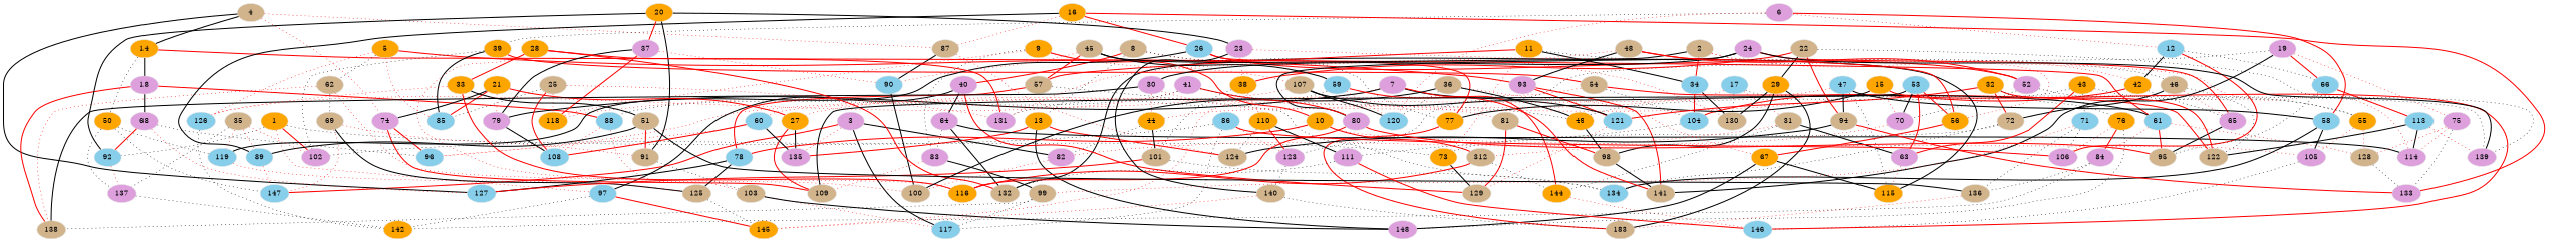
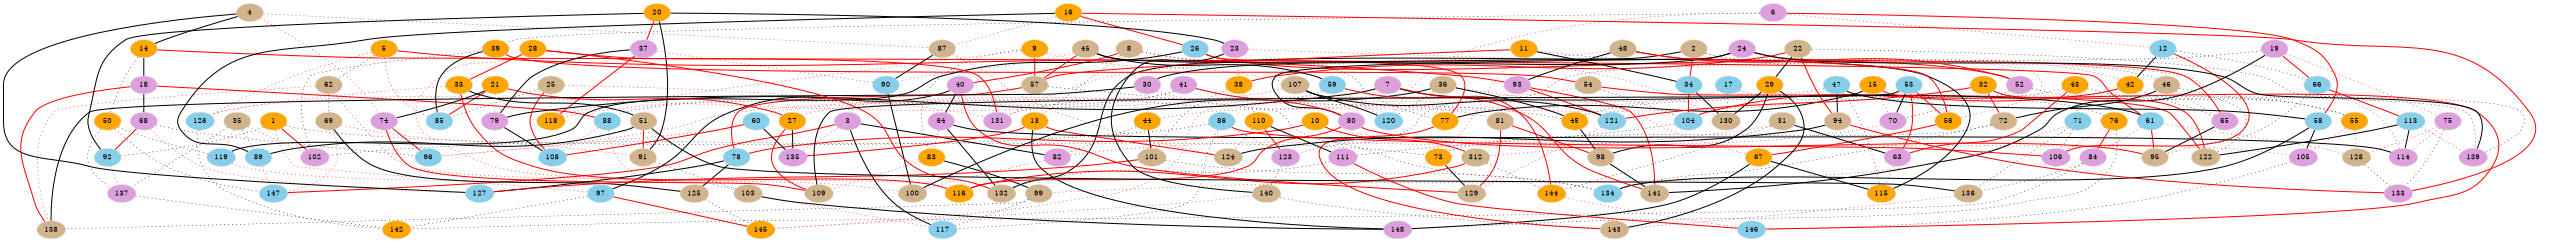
  graph {
    node [color=gray90 fillcolor=tan style=filled]
    edge [color=red style=bold]
    1 [fillcolor=orange]
    73 [fillcolor=orange]
    92 [fillcolor=skyblue]
    97 [fillcolor=skyblue]
    102 [fillcolor=plum]
    129
    137 [fillcolor=plum]
    145 [fillcolor=orange]
    142 [fillcolor=orange]
    34 [fillcolor=skyblue]
    2
    42 [fillcolor=orange]
    56 [fillcolor=orange]
    132
    130
    104 [fillcolor=skyblue]
    65 [fillcolor=plum]
    67 [fillcolor=orange]
    3 [fillcolor=plum]
    82 [fillcolor=plum]
    117 [fillcolor=skyblue]
    135 [fillcolor=plum]
    147 [fillcolor=skyblue]
    100
    14 [fillcolor=orange]
    4
    74 [fillcolor=plum]
    87
    127 [fillcolor=skyblue]
    18 [fillcolor=plum]
    50 [fillcolor=orange]
    61 [fillcolor=skyblue]
    109
    96 [fillcolor=skyblue]
    124
    90 [fillcolor=skyblue]
    5 [fillcolor=orange]
    62
    85 [fillcolor=skyblue]
    93 [fillcolor=plum]
    126 [fillcolor=skyblue]
    138
    116 [fillcolor=orange]
    69
    141
    121 [fillcolor=skyblue]
    6 [fillcolor=plum]
    12 [fillcolor=skyblue]
    39 [fillcolor=orange]
    58 [fillcolor=skyblue]
    120 [fillcolor=skyblue]
    66 [fillcolor=skyblue]
    106 [fillcolor=plum]
    54
    105 [fillcolor=plum]
    134 [fillcolor=skyblue]
    7 [fillcolor=plum]
    79 [fillcolor=plum]
    144 [fillcolor=orange]
    108 [fillcolor=skyblue]
    81
    98
    146 [fillcolor=skyblue]
    13 [fillcolor=orange]
    8
    40 [fillcolor=plum]
    77 [fillcolor=orange]
    148 [fillcolor=plum]
    64 [fillcolor=plum]
-   143 [label=183]
+   143
    9 [fillcolor=orange]
    10 [fillcolor=orange]
-   83 [fillcolor=plum]
+   83 [fillcolor=orange]
    107
    118 [fillcolor=orange]
    78 [fillcolor=skyblue]
    n77 [label=312]
    99
    125
    11 [fillcolor=orange]
    46
    57
    72
    122
    95
    113 [fillcolor=skyblue]
    68 [fillcolor=plum]
    88 [fillcolor=skyblue]
    119 [fillcolor=skyblue]
    128
    84 [fillcolor=plum]
    15 [fillcolor=orange]
    44 [fillcolor=orange]
    70 [fillcolor=plum]
    101
    16 [fillcolor=orange]
    26 [fillcolor=skyblue]
    89 [fillcolor=skyblue]
    133 [fillcolor=plum]
    52 [fillcolor=plum]
    17 [fillcolor=skyblue]
    27 [fillcolor=orange]
    31
    139 [fillcolor=plum]
    63 [fillcolor=plum]
    103
    19 [fillcolor=plum]
    75 [fillcolor=plum]
    123 [fillcolor=plum]
    114 [fillcolor=plum]
    140
    20 [fillcolor=orange]
    23 [fillcolor=plum]
    37 [fillcolor=plum]
    91
    38 [fillcolor=orange]
    21 [fillcolor=orange]
    22
    29 [fillcolor=orange]
    94
    110 [fillcolor=orange]
    24 [fillcolor=plum]
    30 [fillcolor=plum]
    80 [fillcolor=plum]
    25
    131 [fillcolor=plum]
    55 [fillcolor=orange]
    28 [fillcolor=orange]
    33 [fillcolor=orange]
    51
    115 [fillcolor=orange]
    32 [fillcolor=orange]
    76 [fillcolor=orange]
    136
    111 [fillcolor=plum]
    35
    36
    49 [fillcolor=orange]
    60 [fillcolor=skyblue]
    41 [fillcolor=plum]
    43 [fillcolor=orange]
    71 [fillcolor=skyblue]
    45
    59 [fillcolor=skyblue]
    47 [fillcolor=skyblue]
    48
    53 [fillcolor=skyblue]
    86 [fillcolor=skyblue]
    1 -- 73 [color=black style=dotted]
    1 -- 92 [color=black style=dotted]
    1 -- 97 [style=dotted]
    1 -- 102
    73 -- 129 [color=black]
    92 -- 137 [style=dotted]
    97 -- 145
    97 -- 142 [color=black style=dotted]
    137 -- 142 [color=black style=dotted]
    34 -- 130 [color=black]
    34 -- 104
    2 -- 34
    2 -- 42 [style=dotted]
    2 -- 56 [style=dotted]
    2 -- 132 [color=black]
    42 -- 104
    42 -- 65 [color=black style=dotted]
    56 -- 67
    104 -- 111 [color=black style=dotted]
    65 -- 95 [color=black]
    67 -- 148 [color=black]
    67 -- 115 [color=black]
    3 -- 82 [color=black]
    3 -- 117 [color=black]
    3 -- 135 [style=dotted]
    3 -- 147
    82 -- 100 [style=dotted]
    14 -- 18 [color=black]
    14 -- 50 [color=black style=dotted]
    14 -- 61
    4 -- 14 [color=black]
    4 -- 74 [style=dotted]
    4 -- 87 [style=dotted]
    4 -- 127 [color=black]
    74 -- 109
    74 -- 96
    87 -- 124 [style=dotted]
    87 -- 90 [color=black]
    18 -- 138
    18 -- 68 [color=black]
    18 -- 88
    50 -- 137 [color=black style=dotted]
    50 -- 147 [color=black style=dotted]
    50 -- 119 [color=black style=dotted]
    61 -- 95
    61 -- 128 [style=dotted]
    61 -- 84 [style=dotted]
    90 -- 100 [color=black]
    5 -- 62 [color=black style=dotted]
    5 -- 85 [style=dotted]
    5 -- 93
    5 -- 126 [style=dotted]
    62 -- 138 [style=dotted]
    62 -- 116 [style=dotted]
    62 -- 69 [color=black style=dotted]
    93 -- 141
    93 -- 121
    126 -- 142 [color=black style=dotted]
    69 -- 147 [style=dotted]
    69 -- 125 [color=black]
    69 -- 91 [style=dotted]
    121 -- 129 [style=dotted]
    6 -- 12 [style=dotted]
    6 -- 39 [color=black style=dotted]
    6 -- 58
    6 -- 120 [style=dotted]
    12 -- 42 [color=black]
    12 -- 66 [color=black style=dotted]
    12 -- 106
    39 -- 102 [color=black style=dotted]
    39 -- 85 [color=black]
    39 -- 54
    58 -- 105 [color=black]
    58 -- 134 [color=black]
    66 -- 95 [color=black style=dotted]
    66 -- 113
    54 -- 104 [color=black style=dotted]
    54 -- 122
    54 -- 60 [style=dotted]
    105 -- 146 [color=black style=dotted]
    7 -- 145 [style=dotted]
    7 -- 61 [color=black]
    7 -- 79 [color=black]
    7 -- 144
    79 -- 108 [color=black]
    144 -- 146 [style=dotted]
    81 -- 129
    81 -- 98
    98 -- 141 [color=black]
    13 -- 135
    13 -- 124
    13 -- 148 [color=black]
    8 -- 130 [style=dotted]
    8 -- 13 [color=black style=dotted]
    8 -- 40
    8 -- 77 [color=black style=dotted]
    40 -- 97 [color=black]
    40 -- 129
    40 -- 64 [color=black]
    77 -- 143
    64 -- 132 [color=black]
    64 -- 83 [color=black style=dotted]
    64 -- 114 [color=black]
-   9 -- 10
+   9 -- 57
    9 -- 83 [color=black style=dotted]
    9 -- 107 [style=dotted]
    9 -- 118 [style=dotted]
    10 -- 105 [style=dotted]
    10 -- 78
    10 -- n77
    83 -- 109 [style=dotted]
    83 -- 99 [color=black]
    107 -- 121 [color=black]
    107 -- 120 [color=black]
    107 -- 118 [style=dotted]
    78 -- 127 [color=black]
    78 -- 125 [color=black]
    n77 -- 116
    n77 -- 144 [color=black style=dotted]
    99 -- 117 [color=black style=dotted]
    99 -- 138 [color=black style=dotted]
    125 -- 145 [color=black style=dotted]
    11 -- 73 [style=dotted]
    11 -- 34 [color=black]
    11 -- 46 [color=black style=dotted]
    11 -- 57
    46 -- 65 [style=dotted]
    46 -- 72 [color=black]
    46 -- 122 [color=black style=dotted]
    57 -- 134 [color=black style=dotted]
    57 -- 78
    72 -- 73 [color=black style=dotted]
    72 -- 134 [color=black style=dotted]
    113 -- 122 [color=black]
    113 -- 139 [style=dotted]
    113 -- 114 [color=black]
    68 -- 92
    68 -- 127 [style=dotted]
    68 -- 96 [color=black style=dotted]
    88 -- 108 [style=dotted]
    88 -- 103 [style=dotted]
    119 -- 125 [style=dotted]
    128 -- 133 [color=black style=dotted]
    84 -- 142 [color=black style=dotted]
    84 -- 136 [color=black style=dotted]
    15 -- 146
    15 -- 77 [color=black]
    15 -- 44 [style=dotted]
    15 -- 70 [style=dotted]
    44 -- 82 [color=black style=dotted]
    44 -- 101 [color=black]
    70 -- n77 [style=dotted]
    101 -- 127
    101 -- 134 [color=black style=dotted]
    16 -- 87 [style=dotted]
    16 -- 26
    16 -- 89 [color=black]
    16 -- 133
    26 -- 77
    26 -- 119 [color=black]
    26 -- 52
    89 -- 147 [style=dotted]
    52 -- 70 [color=black style=dotted]
    52 -- 55 [color=black style=dotted]
    17 -- 130 [color=black style=dotted]
    17 -- 27 [style=dotted]
    17 -- 31 [style=dotted]
    17 -- 139 [color=black style=dotted]
    27 -- 135 [color=black]
    27 -- 109
    31 -- 82 [style=dotted]
    31 -- 144 [color=black style=dotted]
    31 -- 63 [color=black]
    63 -- 115 [style=dotted]
    103 -- 117 [style=dotted]
    103 -- 148 [color=black]
    19 -- 141 [color=black]
    19 -- 66
    19 -- 75 [style=dotted]
    19 -- 123 [color=black style=dotted]
    75 -- 128 [style=dotted]
    75 -- 133 [color=black style=dotted]
    75 -- 114 [style=dotted]
    123 -- 140 [color=black style=dotted]
    140 -- 145 [style=dotted]
    140 -- 143 [color=black style=dotted]
    20 -- 92 [color=black]
    20 -- 23 [color=black]
    20 -- 37
    20 -- 91 [color=black]
    23 -- 114 [style=dotted]
    23 -- 140 [color=black]
    23 -- 38 [style=dotted]
    37 -- 90 [style=dotted]
    37 -- 79 [color=black]
    37 -- 118
    91 -- 103 [color=black style=dotted]
    38 -- 101 [color=black style=dotted]
    38 -- 110 [style=dotted]
    21 -- 74 [color=black]
    21 -- 85
    21 -- 79 [style=dotted]
    21 -- 27
    22 -- 139 [color=black style=dotted]
    22 -- 38
    22 -- 29 [color=black]
    22 -- 94
    29 -- 130 [color=black]
    29 -- 98 [color=black]
    29 -- 143 [color=black]
    94 -- 124 [color=black]
    94 -- 133
    110 -- 124 [color=black style=dotted]
    110 -- 123
    110 -- 111 [color=black]
    24 -- 65
    24 -- 139 [color=black]
    24 -- 30 [color=black]
    24 -- 80 [color=black]
    30 -- 138 [color=black]
    30 -- 81 [style=dotted]
    30 -- 44 [style=dotted]
    80 -- 116
    80 -- 95
    25 -- 85 [color=black style=dotted]
    25 -- 108
    25 -- 118 [style=dotted]
    25 -- 131 [style=dotted]
    55 -- 105 [style=dotted]
    55 -- 128 [style=dotted]
    28 -- 132
    28 -- 100 [style=dotted]
    28 -- 131
    28 -- 33
    33 -- 126 [style=dotted]
    33 -- 116
    33 -- 51 [color=black]
    51 -- 89 [color=black]
    51 -- 91
    51 -- 136 [color=black]
    32 -- 121
    32 -- 72
    32 -- 122
    32 -- 76 [color=black style=dotted]
    76 -- 106 [style=dotted]
    76 -- 148 [color=black style=dotted]
    76 -- 84
    136 -- 143 [style=dotted]
    111 -- 132 [color=black style=dotted]
    111 -- 146
    35 -- 102 [style=dotted]
    35 -- 137 [color=black style=dotted]
    35 -- 119 [style=dotted]
    35 -- 89 [style=dotted]
    36 -- 67 [style=dotted]
    36 -- 100 [color=black]
    36 -- 120 [color=black style=dotted]
    36 -- 49 [color=black]
    49 -- 98 [color=black]
    60 -- 135 [color=black]
    60 -- 96 [style=dotted]
    60 -- 108
    41 -- 126 [style=dotted]
    41 -- 88 [color=black style=dotted]
    41 -- 80
    41 -- 49 [color=black style=dotted]
    43 -- 63
    43 -- 55 [color=black style=dotted]
    43 -- 49 [color=black style=dotted]
    43 -- 71 [color=black style=dotted]
    71 -- 106 [color=black style=dotted]
    71 -- 99 [style=dotted]
    71 -- 136 [color=black style=dotted]
    45 -- 90 [style=dotted]
    45 -- 57
    45 -- 115 [color=black]
    45 -- 59 [color=black]
    59 -- 141
    59 -- 120 [style=dotted]
    59 -- 131 [color=black style=dotted]
    47 -- 96 [style=dotted]
    47 -- 58 [color=black]
    47 -- 94 [color=black]
    47 -- 115 [color=black style=dotted]
    48 -- 56
    48 -- 93 [color=black]
    48 -- 52
    48 -- 131 [style=dotted]
    53 -- 56
    53 -- 109 [color=black]
    53 -- 70 [color=black]
    53 -- 63
    86 -- 102 [color=black style=dotted]
    86 -- 117 [color=black style=dotted]
    86 -- 106
    86 -- 123 [style=dotted]
  }
